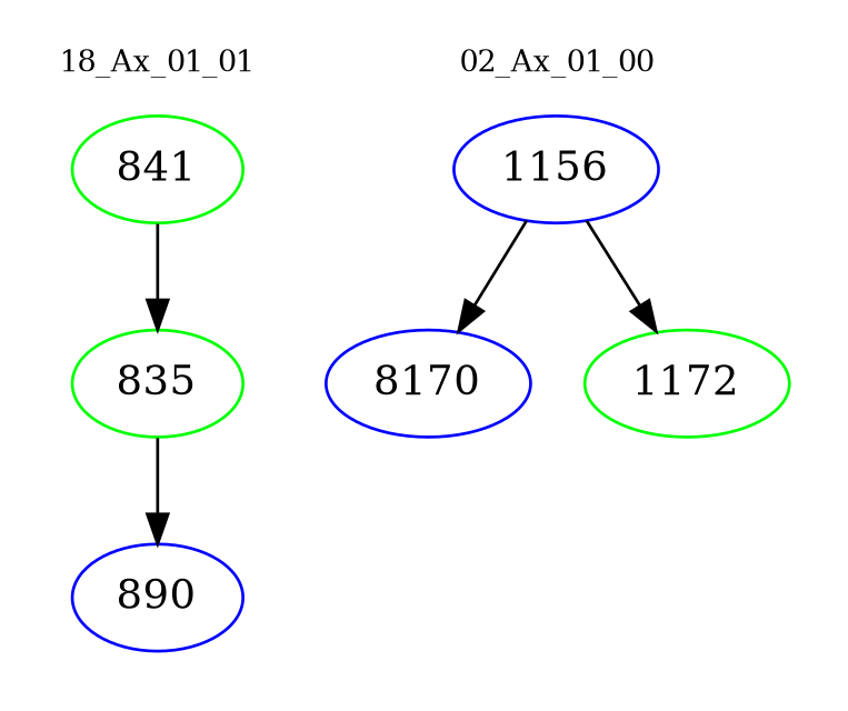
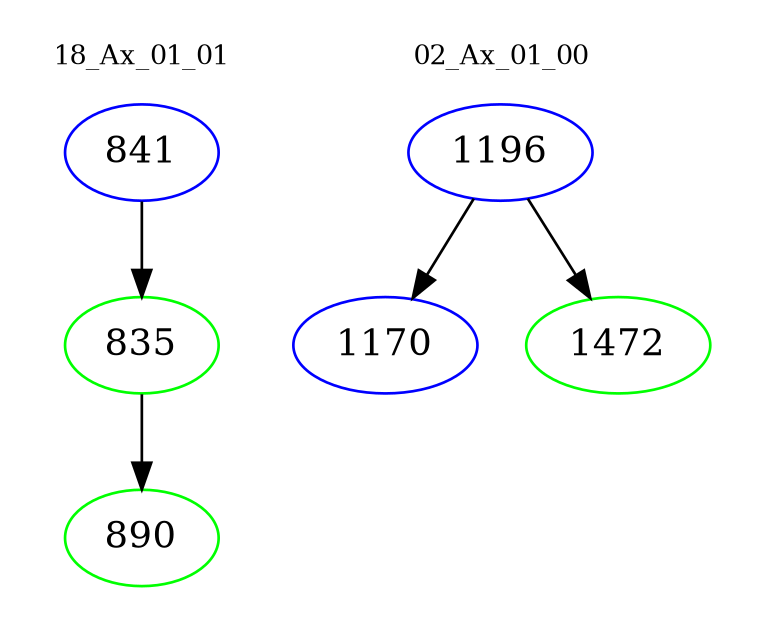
  digraph {
    node [color=blue]
    edge [color=black]
-   n1 [color=green label=841]
+   n1 [label=841]
    n2 [color=green label=835]
-   n3 [label=890]
-   n4 [label=8170]
-   n5 [label=1156]
-   n6 [color=green label=1172]
+   n3 [color=green label=890]
+   n4 [label=1170]
+   n5 [label=1196]
+   n6 [color=green label=1472]
    subgraph cluster_1 {
      color=white
      fontsize=10
      label="18_Ax_01_01"
      n1
      n2
      n3
    }
    subgraph cluster_2 {
      color=white
      fontsize=10
      label="02_Ax_01_00"
      n4
      n5
      n6
    }
    n1 -> n2
    n2 -> n3
    n5 -> n4
    n5 -> n6
  }
